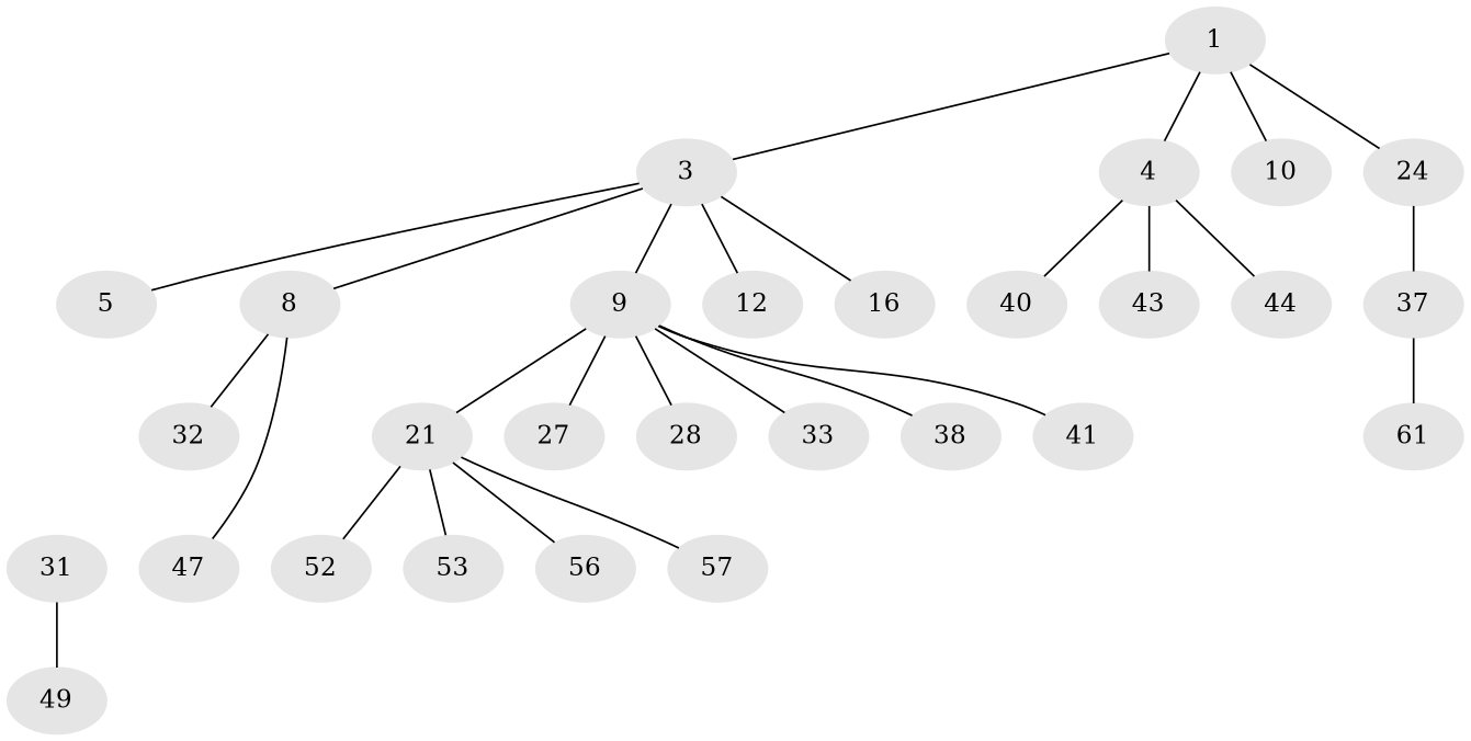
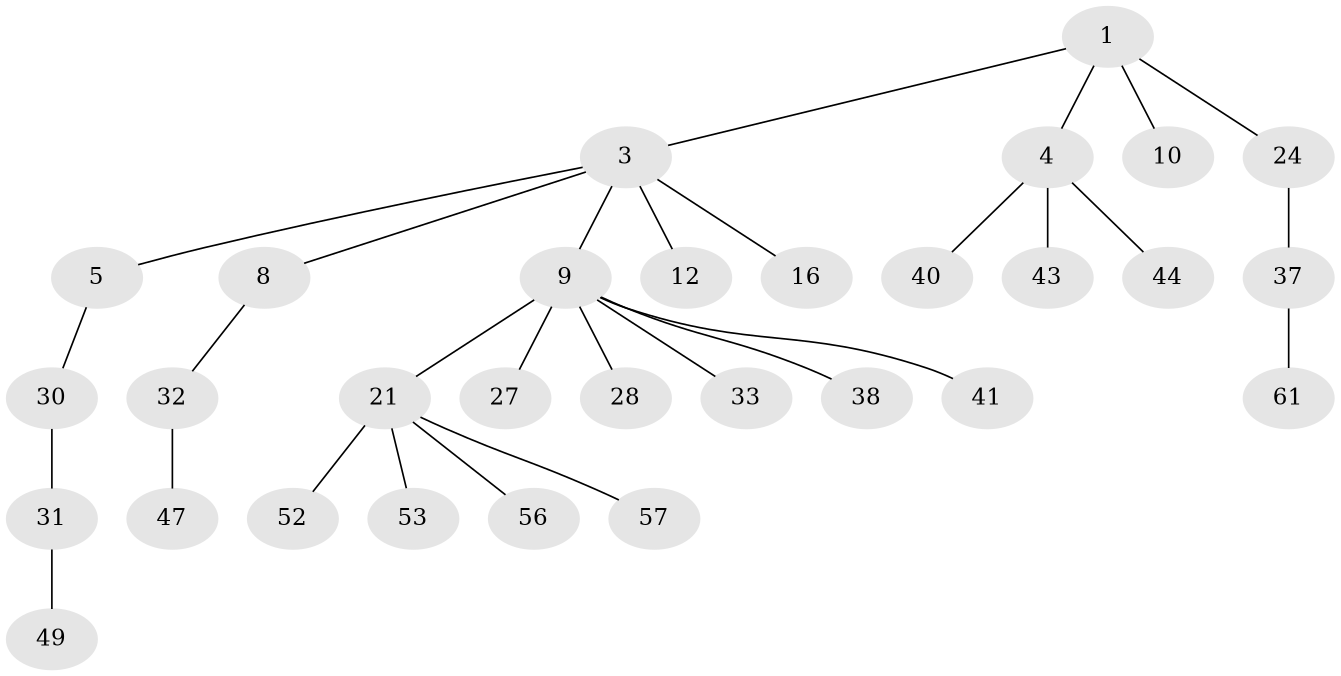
  graph {
    node [color=gray90 style=filled]
    1 [super="+2+7"]
    3
    4 [super="+29"]
    10 [super="+48"]
    24 [super="+34"]
    5 [super="+6+17"]
    8 [super="+19"]
    9 [super="+18+13+54+11+14+20"]
    12 [super="+51"]
    16 [super="+22+23"]
    40
    43
    44
    37
+   30
    32 [super="+46"]
    21
    27
    28
    33
    38
    41
    31
    47 [super="+65"]
    52
    53
    56
    57 [super="+60"]
    61
    49 [super="+62"]
    1 -- 3
    1 -- 4
    1 -- 10
    1 -- 24
    3 -- 5
    3 -- 8
    3 -- 9
    3 -- 12
    3 -- 16
    4 -- 40
    4 -- 43
    4 -- 44
    24 -- 37
+   5 -- 30
    8 -- 32
    9 -- 21
    9 -- 27
    9 -- 28
    9 -- 33
    9 -- 38
    9 -- 41
    37 -- 61
-   8 -- 47
+   30 -- 31
+   32 -- 47
    21 -- 52
    21 -- 53
    21 -- 56
    21 -- 57
    31 -- 49
  }
